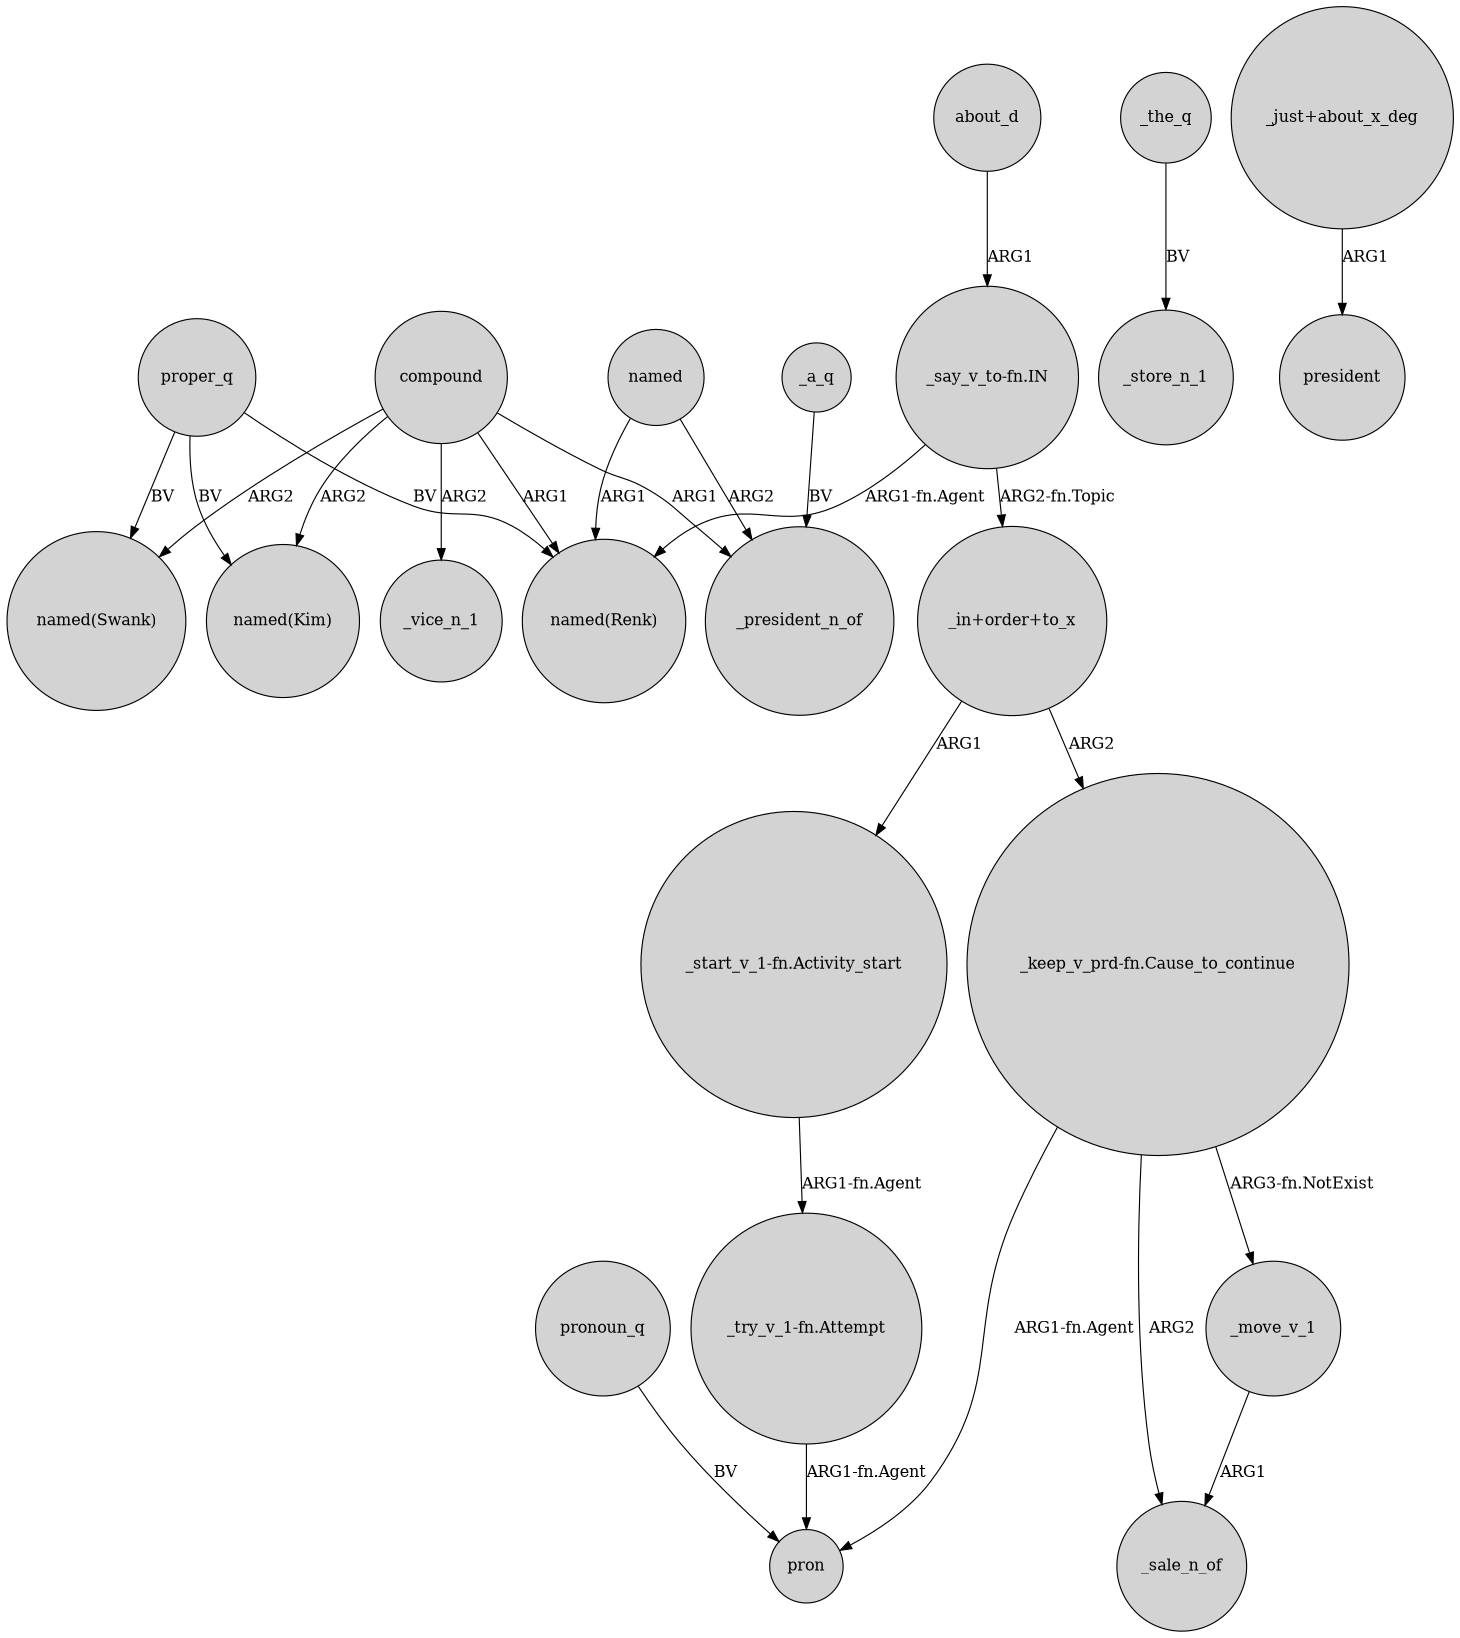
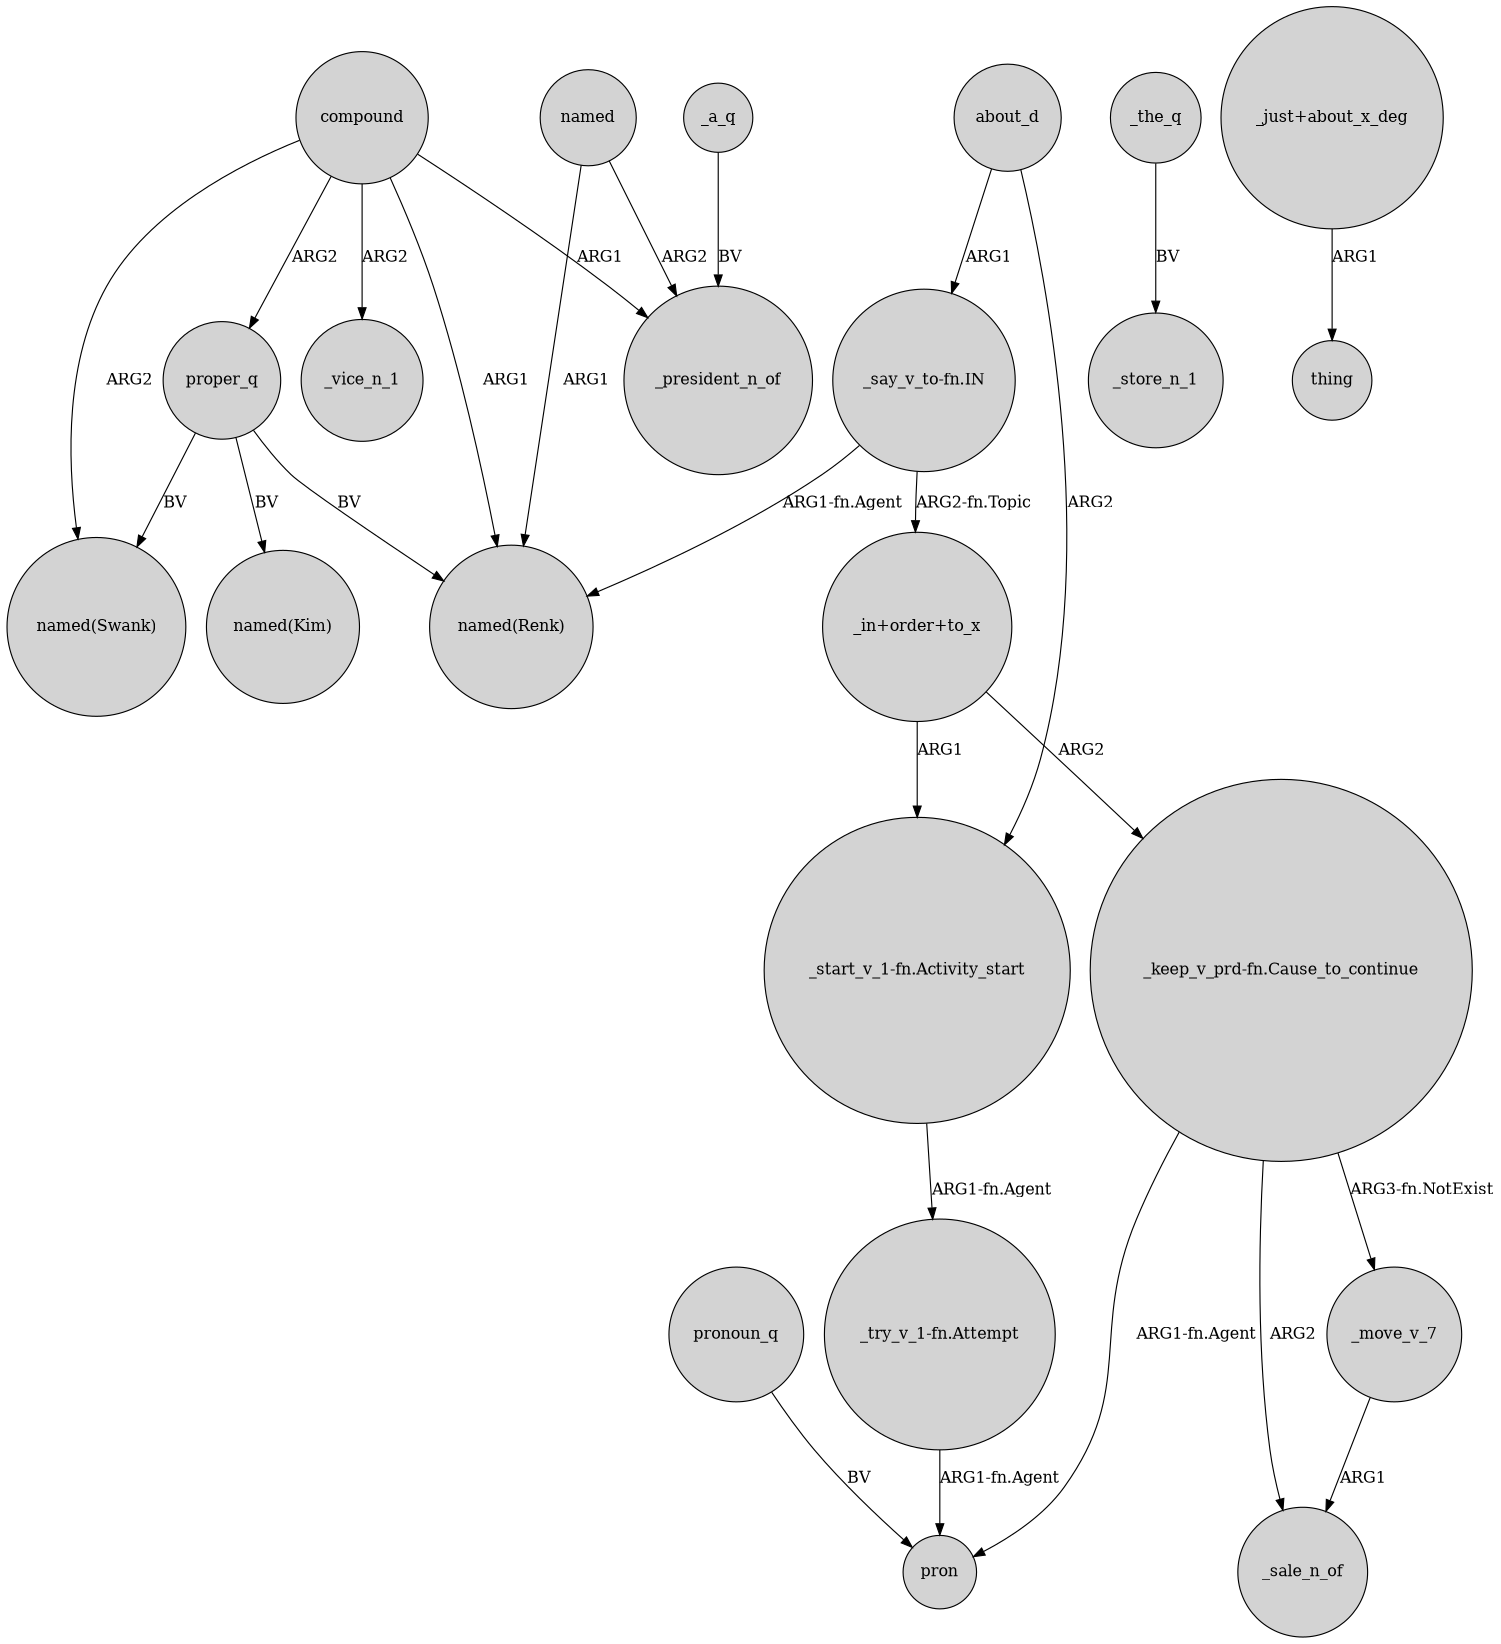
  digraph {
    node [shape=circle style=filled]
    compound
    "named(Kim)"
    _vice_n_1
    "named(Swank)"
    _president_n_of
    "named(Renk)"
-   _move_v_1
+   _move_v_1 [label=_move_v_7]
    _sale_n_of
    "_start_v_1-fn.Activity_start"
    "_try_v_1-fn.Attempt"
    pron
    "_keep_v_prd-fn.Cause_to_continue"
    "_in+order+to_x"
    proper_q
    _the_q
    _store_n_1
    "_say_v_to-fn.IN"
    n18 [label=named]
    pronoun_q
    n20 [label=about_d]
    _a_q
    "_just+about_x_deg"
-   thing [label=president]
-   compound -> "named(Kim)" [label=ARG2]
+   thing
+   compound -> proper_q [label=ARG2]
    compound -> _vice_n_1 [label=ARG2]
    compound -> "named(Swank)" [label=ARG2]
    compound -> _president_n_of [label=ARG1]
    compound -> "named(Renk)" [label=ARG1]
    _move_v_1 -> _sale_n_of [label=ARG1]
    "_start_v_1-fn.Activity_start" -> "_try_v_1-fn.Attempt" [label="ARG1-fn.Agent"]
    "_try_v_1-fn.Attempt" -> pron [label="ARG1-fn.Agent"]
    "_keep_v_prd-fn.Cause_to_continue" -> _move_v_1 [label="ARG3-fn.NotExist"]
    "_keep_v_prd-fn.Cause_to_continue" -> _sale_n_of [label=ARG2]
    "_keep_v_prd-fn.Cause_to_continue" -> pron [label="ARG1-fn.Agent"]
    "_in+order+to_x" -> "_start_v_1-fn.Activity_start" [label=ARG1]
    "_in+order+to_x" -> "_keep_v_prd-fn.Cause_to_continue" [label=ARG2]
    proper_q -> "named(Kim)" [label=BV]
    proper_q -> "named(Swank)" [label=BV]
    proper_q -> "named(Renk)" [label=BV]
    _the_q -> _store_n_1 [label=BV]
    "_say_v_to-fn.IN" -> "named(Renk)" [label="ARG1-fn.Agent"]
    "_say_v_to-fn.IN" -> "_in+order+to_x" [label="ARG2-fn.Topic"]
    n18 -> _president_n_of [label=ARG2]
    n18 -> "named(Renk)" [label=ARG1]
    pronoun_q -> pron [label=BV]
+   n20 -> "_start_v_1-fn.Activity_start" [label=ARG2]
    n20 -> "_say_v_to-fn.IN" [label=ARG1]
    _a_q -> _president_n_of [label=BV]
    "_just+about_x_deg" -> thing [label=ARG1]
  }
